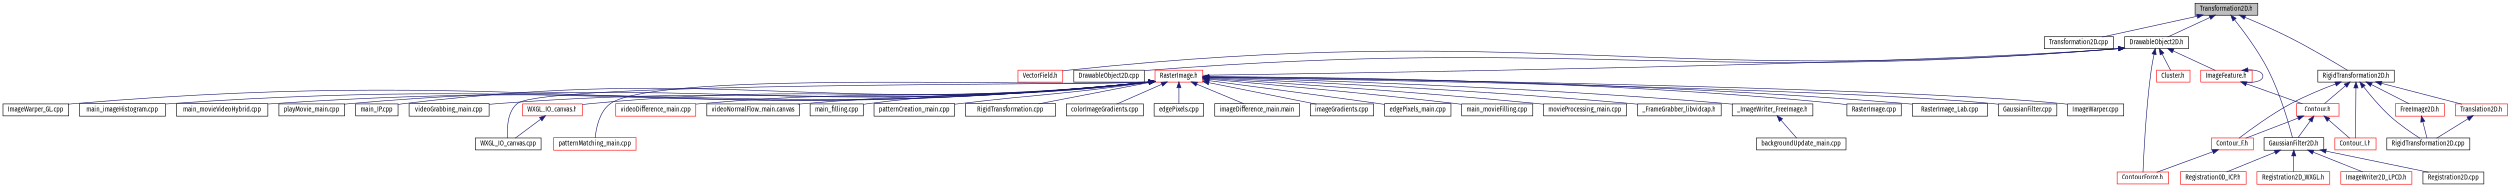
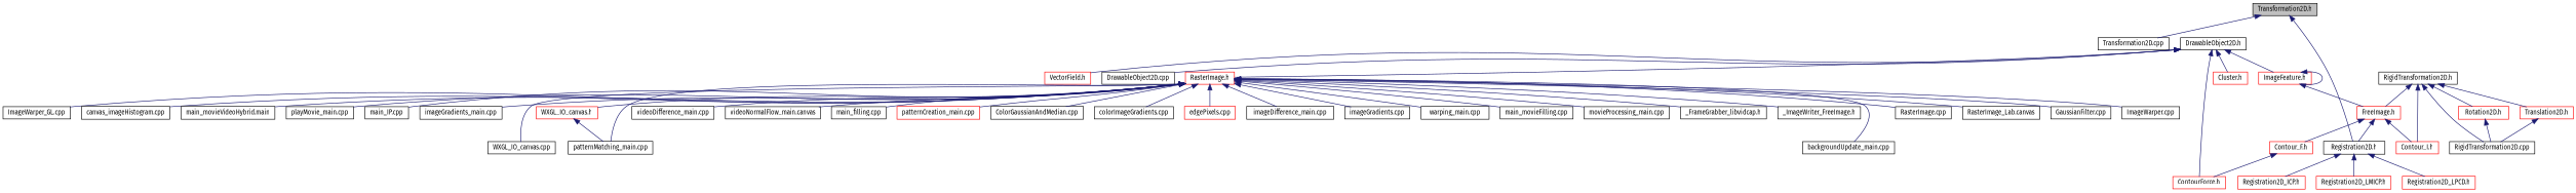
  digraph {
    fontname="Fira Sans"
    node [color=black fillcolor=white fontname="Fira Sans" fontsize=10 shape=record style=filled]
    edge [color=midnightblue dir=back fontname="Fira Sans" fontsize=10 labelfontname=Helvetica labelfontsize=10 style=solid]
    n1 [fillcolor=grey75 fontcolor=black height=0.2 label="Transformation2D.h" width=0.4]
    n2 [height=0.2 label="Transformation2D.cpp" width=0.4]
    n3 [height=0.2 label="DrawableObject2D.h" width=0.4]
-   n4 [height=0.2 label="GaussianFilter2D.h" width=0.4]
+   n4 [height=0.2 label="Registration2D.h" width=0.4]
    n5 [height=0.2 label="RigidTransformation2D.h" width=0.4]
    n6 [height=0.2 label="DrawableObject2D.cpp" width=0.4]
    n7 [color=red height=0.2 label="RasterImage.h" width=0.4]
    n8 [color=red height=0.2 label="VectorField.h" width=0.4]
    n9 [color=red height=0.2 label="ImageFeature.h" width=0.4]
    n10 [color=red height=0.2 label="ContourForce.h" width=0.4]
    n11 [color=red height=0.2 label="Cluster.h" width=0.4]
-   n12 [height=0.2 label="Registration2D.cpp" width=0.4]
-   n13 [color=red height=0.2 label="Registration0D_ICP.h" width=0.4]
-   n14 [color=red height=0.2 label="Registration2D_WXGL.h" width=0.4]
-   n15 [color=red height=0.2 label="ImageWriter2D_LPCD.h" width=0.4]
-   n16 [color=red height=0.2 label="Contour.h" width=0.4]
+   n13 [color=red height=0.2 label="Registration2D_ICP.h" width=0.4]
+   n14 [color=red height=0.2 label="Registration2D_LMICP.h" width=0.4]
+   n15 [color=red height=0.2 label="Registration2D_LPCD.h" width=0.4]
+   n16 [color=red height=0.2 label="FreeImage.h" width=0.4]
    n17 [color=red height=0.2 label="Contour_F.h" width=0.4]
    n18 [color=red height=0.2 label="Contour_I.h" width=0.4]
    n19 [height=0.2 label="RigidTransformation2D.cpp" width=0.4]
-   n20 [color=red height=0.2 label="FreeImage2D.h" width=0.4]
+   n20 [color=red height=0.2 label="Rotation2D.h" width=0.4]
    n21 [color=red height=0.2 label="Translation2D.h" width=0.4]
    n22 [height=0.2 label="_FrameGrabber_libvidcap.h" width=0.4]
    n23 [height=0.2 label="_ImageWriter_FreeImage.h" width=0.4]
    n24 [height=0.2 label="RasterImage.cpp" width=0.4]
-   n25 [height=0.2 label="RasterImage_Lab.cpp" width=0.4]
+   n25 [height=0.2 label="RasterImage_Lab.canvas" width=0.4]
    n26 [height=0.2 label="GaussianFilter.cpp" width=0.4]
    n27 [height=0.2 label="ImageWarper.cpp" width=0.4]
    n28 [height=0.2 label="ImageWarper_GL.cpp" width=0.4]
-   n29 [height=0.2 label="main_imageHistogram.cpp" width=0.4]
-   n30 [height=0.2 label="main_movieVideoHybrid.cpp" width=0.4]
+   n29 [height=0.2 label="canvas_imageHistogram.cpp" width=0.4]
+   n30 [height=0.2 label="main_movieVideoHybrid.main" width=0.4]
    n31 [height=0.2 label="playMovie_main.cpp" width=0.4]
    n32 [height=0.2 label="main_IP.cpp" width=0.4]
-   n33 [height=0.2 label="videoGrabbing_main.cpp" width=0.4]
+   n33 [height=0.2 label="imageGradients_main.cpp" width=0.4]
    n34 [color=red height=0.2 label="WXGL_IO_canvas.h" width=0.4]
    n35 [height=0.2 label="WXGL_IO_canvas.cpp" width=0.4]
    n36 [height=0.2 label="backgroundUpdate_main.cpp" width=0.4]
-   n37 [color=red height=0.2 label="videoDifference_main.cpp" width=0.4]
+   n37 [height=0.2 label="videoDifference_main.cpp" width=0.4]
    n38 [height=0.2 label="videoNormalFlow_main.canvas" width=0.4]
    n39 [height=0.2 label="main_filling.cpp" width=0.4]
-   n40 [height=0.2 label="patternCreation_main.cpp" width=0.4]
-   n41 [height=0.2 label="RigidTransformation.cpp" width=0.4]
+   n40 [color=red height=0.2 label="patternCreation_main.cpp" width=0.4]
+   n41 [height=0.2 label="ColorGaussianAndMedian.cpp" width=0.4]
    n42 [height=0.2 label="colorImageGradients.cpp" width=0.4]
-   n43 [height=0.2 label="edgePixels.cpp" width=0.4]
-   n44 [height=0.2 label="imageDifference_main.main" width=0.4]
+   n43 [color=red height=0.2 label="edgePixels.cpp" width=0.4]
+   n44 [height=0.2 label="imageDifference_main.cpp" width=0.4]
    n45 [height=0.2 label="imageGradients.cpp" width=0.4]
-   n46 [height=0.2 label="edgePixels_main.cpp" width=0.4]
+   n46 [height=0.2 label="warping_main.cpp" width=0.4]
    n47 [height=0.2 label="main_movieFilling.cpp" width=0.4]
    n48 [height=0.2 label="movieProcessing_main.cpp" width=0.4]
-   n49 [color=red height=0.2 label="patternMatching_main.cpp" width=0.4]
+   n49 [height=0.2 label="patternMatching_main.cpp" width=0.4]
    n1 -> n2
-   n1 -> n3
    n1 -> n4
-   n1 -> n5
    n3 -> n6
    n3 -> n7
    n3 -> n8
    n3 -> n9
    n3 -> n10
    n3 -> n11
-   n4 -> n12
    n4 -> n13
    n4 -> n14
    n4 -> n15
    n5 -> n16
-   n5 -> n17
    n5 -> n18
    n5 -> n19
    n5 -> n20
    n5 -> n21
    n7 -> n22
    n7 -> n23
    n7 -> n24
    n7 -> n25
    n7 -> n26
    n7 -> n27
    n7 -> n28
    n7 -> n29
    n7 -> n30
    n7 -> n31
    n7 -> n32
    n7 -> n33
    n7 -> n34
    n7 -> n35
-   n23 -> n36
+   n7 -> n36
    n7 -> n37
    n7 -> n38
    n7 -> n39
    n7 -> n40
    n7 -> n41
    n7 -> n42
    n7 -> n43
    n7 -> n44
    n7 -> n45
    n7 -> n46
    n7 -> n47
    n7 -> n48
    n7 -> n49
    n9 -> n9
    n9 -> n16
    n16 -> n4
    n16 -> n17
    n16 -> n18
    n17 -> n10
    n20 -> n19
    n21 -> n19
-   n34 -> n35
+   n34 -> n49
  }
